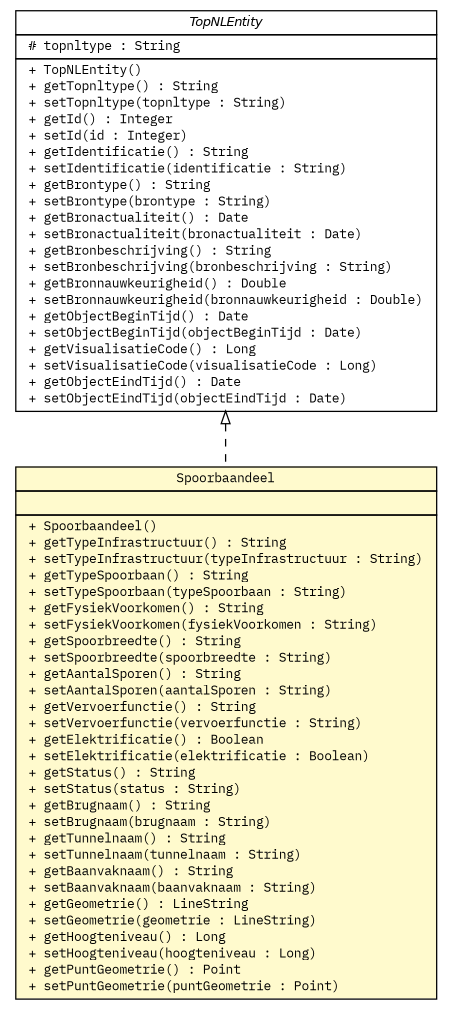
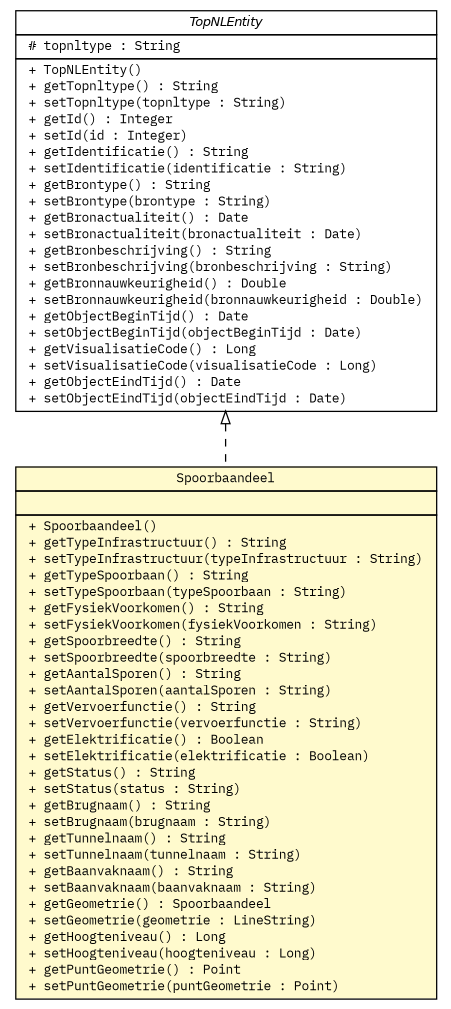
  digraph {
    nodesep=0.25
    ranksep=0.5
    fontname="IBM Plex Mono"
    node [fontcolor=black fontname="IBM Plex Mono" fontsize=10.0 shape=plaintext]
    n1 [label=<<table title="nl.b3p.topnl.entities.TopNLEntity" border="0" cellborder="1" cellspacing="0" cellpadding="2" port="p" href="./TopNLEntity.html"> 		<tr><td><table border="0" cellspacing="0" cellpadding="1"> <tr><td align="center" balign="center"><font face="Helvetica-Oblique"> TopNLEntity </font></td></tr> 		</table></td></tr> 		<tr><td><table border="0" cellspacing="0" cellpadding="1"> <tr><td align="left" balign="left"> # topnltype : String </td></tr> 		</table></td></tr> 		<tr><td><table border="0" cellspacing="0" cellpadding="1"> <tr><td align="left" balign="left"> + TopNLEntity() </td></tr> <tr><td align="left" balign="left"> + getTopnltype() : String </td></tr> <tr><td align="left" balign="left"> + setTopnltype(topnltype : String) </td></tr> <tr><td align="left" balign="left"> + getId() : Integer </td></tr> <tr><td align="left" balign="left"> + setId(id : Integer) </td></tr> <tr><td align="left" balign="left"> + getIdentificatie() : String </td></tr> <tr><td align="left" balign="left"> + setIdentificatie(identificatie : String) </td></tr> <tr><td align="left" balign="left"> + getBrontype() : String </td></tr> <tr><td align="left" balign="left"> + setBrontype(brontype : String) </td></tr> <tr><td align="left" balign="left"> + getBronactualiteit() : Date </td></tr> <tr><td align="left" balign="left"> + setBronactualiteit(bronactualiteit : Date) </td></tr> <tr><td align="left" balign="left"> + getBronbeschrijving() : String </td></tr> <tr><td align="left" balign="left"> + setBronbeschrijving(bronbeschrijving : String) </td></tr> <tr><td align="left" balign="left"> + getBronnauwkeurigheid() : Double </td></tr> <tr><td align="left" balign="left"> + setBronnauwkeurigheid(bronnauwkeurigheid : Double) </td></tr> <tr><td align="left" balign="left"> + getObjectBeginTijd() : Date </td></tr> <tr><td align="left" balign="left"> + setObjectBeginTijd(objectBeginTijd : Date) </td></tr> <tr><td align="left" balign="left"> + getVisualisatieCode() : Long </td></tr> <tr><td align="left" balign="left"> + setVisualisatieCode(visualisatieCode : Long) </td></tr> <tr><td align="left" balign="left"> + getObjectEindTijd() : Date </td></tr> <tr><td align="left" balign="left"> + setObjectEindTijd(objectEindTijd : Date) </td></tr> 		</table></td></tr> 		</table>>]
-   n2 [label=<<table title="nl.b3p.topnl.entities.Spoorbaandeel" border="0" cellborder="1" cellspacing="0" cellpadding="2" port="p" bgcolor="lemonChiffon" href="./Spoorbaandeel.html"> 		<tr><td><table border="0" cellspacing="0" cellpadding="1"> <tr><td align="center" balign="center"> Spoorbaandeel </td></tr> 		</table></td></tr> 		<tr><td><table border="0" cellspacing="0" cellpadding="1"> <tr><td align="left" balign="left">  </td></tr> 		</table></td></tr> 		<tr><td><table border="0" cellspacing="0" cellpadding="1"> <tr><td align="left" balign="left"> + Spoorbaandeel() </td></tr> <tr><td align="left" balign="left"> + getTypeInfrastructuur() : String </td></tr> <tr><td align="left" balign="left"> + setTypeInfrastructuur(typeInfrastructuur : String) </td></tr> <tr><td align="left" balign="left"> + getTypeSpoorbaan() : String </td></tr> <tr><td align="left" balign="left"> + setTypeSpoorbaan(typeSpoorbaan : String) </td></tr> <tr><td align="left" balign="left"> + getFysiekVoorkomen() : String </td></tr> <tr><td align="left" balign="left"> + setFysiekVoorkomen(fysiekVoorkomen : String) </td></tr> <tr><td align="left" balign="left"> + getSpoorbreedte() : String </td></tr> <tr><td align="left" balign="left"> + setSpoorbreedte(spoorbreedte : String) </td></tr> <tr><td align="left" balign="left"> + getAantalSporen() : String </td></tr> <tr><td align="left" balign="left"> + setAantalSporen(aantalSporen : String) </td></tr> <tr><td align="left" balign="left"> + getVervoerfunctie() : String </td></tr> <tr><td align="left" balign="left"> + setVervoerfunctie(vervoerfunctie : String) </td></tr> <tr><td align="left" balign="left"> + getElektrificatie() : Boolean </td></tr> <tr><td align="left" balign="left"> + setElektrificatie(elektrificatie : Boolean) </td></tr> <tr><td align="left" balign="left"> + getStatus() : String </td></tr> <tr><td align="left" balign="left"> + setStatus(status : String) </td></tr> <tr><td align="left" balign="left"> + getBrugnaam() : String </td></tr> <tr><td align="left" balign="left"> + setBrugnaam(brugnaam : String) </td></tr> <tr><td align="left" balign="left"> + getTunnelnaam() : String </td></tr> <tr><td align="left" balign="left"> + setTunnelnaam(tunnelnaam : String) </td></tr> <tr><td align="left" balign="left"> + getBaanvaknaam() : String </td></tr> <tr><td align="left" balign="left"> + setBaanvaknaam(baanvaknaam : String) </td></tr> <tr><td align="left" balign="left"> + getGeometrie() : LineString </td></tr> <tr><td align="left" balign="left"> + setGeometrie(geometrie : LineString) </td></tr> <tr><td align="left" balign="left"> + getHoogteniveau() : Long </td></tr> <tr><td align="left" balign="left"> + setHoogteniveau(hoogteniveau : Long) </td></tr> <tr><td align="left" balign="left"> + getPuntGeometrie() : Point </td></tr> <tr><td align="left" balign="left"> + setPuntGeometrie(puntGeometrie : Point) </td></tr> 		</table></td></tr> 		</table>>]
+   n2 [label=<<table title="nl.b3p.topnl.entities.Spoorbaandeel" border="0" cellborder="1" cellspacing="0" cellpadding="2" port="p" bgcolor="lemonChiffon" href="./Spoorbaandeel.html"> 		<tr><td><table border="0" cellspacing="0" cellpadding="1"> <tr><td align="center" balign="center"> Spoorbaandeel </td></tr> 		</table></td></tr> 		<tr><td><table border="0" cellspacing="0" cellpadding="1"> <tr><td align="left" balign="left">  </td></tr> 		</table></td></tr> 		<tr><td><table border="0" cellspacing="0" cellpadding="1"> <tr><td align="left" balign="left"> + Spoorbaandeel() </td></tr> <tr><td align="left" balign="left"> + getTypeInfrastructuur() : String </td></tr> <tr><td align="left" balign="left"> + setTypeInfrastructuur(typeInfrastructuur : String) </td></tr> <tr><td align="left" balign="left"> + getTypeSpoorbaan() : String </td></tr> <tr><td align="left" balign="left"> + setTypeSpoorbaan(typeSpoorbaan : String) </td></tr> <tr><td align="left" balign="left"> + getFysiekVoorkomen() : String </td></tr> <tr><td align="left" balign="left"> + setFysiekVoorkomen(fysiekVoorkomen : String) </td></tr> <tr><td align="left" balign="left"> + getSpoorbreedte() : String </td></tr> <tr><td align="left" balign="left"> + setSpoorbreedte(spoorbreedte : String) </td></tr> <tr><td align="left" balign="left"> + getAantalSporen() : String </td></tr> <tr><td align="left" balign="left"> + setAantalSporen(aantalSporen : String) </td></tr> <tr><td align="left" balign="left"> + getVervoerfunctie() : String </td></tr> <tr><td align="left" balign="left"> + setVervoerfunctie(vervoerfunctie : String) </td></tr> <tr><td align="left" balign="left"> + getElektrificatie() : Boolean </td></tr> <tr><td align="left" balign="left"> + setElektrificatie(elektrificatie : Boolean) </td></tr> <tr><td align="left" balign="left"> + getStatus() : String </td></tr> <tr><td align="left" balign="left"> + setStatus(status : String) </td></tr> <tr><td align="left" balign="left"> + getBrugnaam() : String </td></tr> <tr><td align="left" balign="left"> + setBrugnaam(brugnaam : String) </td></tr> <tr><td align="left" balign="left"> + getTunnelnaam() : String </td></tr> <tr><td align="left" balign="left"> + setTunnelnaam(tunnelnaam : String) </td></tr> <tr><td align="left" balign="left"> + getBaanvaknaam() : String </td></tr> <tr><td align="left" balign="left"> + setBaanvaknaam(baanvaknaam : String) </td></tr> <tr><td align="left" balign="left"> + getGeometrie() : Spoorbaandeel </td></tr> <tr><td align="left" balign="left"> + setGeometrie(geometrie : LineString) </td></tr> <tr><td align="left" balign="left"> + getHoogteniveau() : Long </td></tr> <tr><td align="left" balign="left"> + setHoogteniveau(hoogteniveau : Long) </td></tr> <tr><td align="left" balign="left"> + getPuntGeometrie() : Point </td></tr> <tr><td align="left" balign="left"> + setPuntGeometrie(puntGeometrie : Point) </td></tr> 		</table></td></tr> 		</table>>]
    n1 -> n2 [arrowtail=empty dir=back fontname="IBM Plex Mono" fontsize=10 headport=p labelfontname=Helvetica labelfontsize=10 tailport=p style=dashed]
  }
